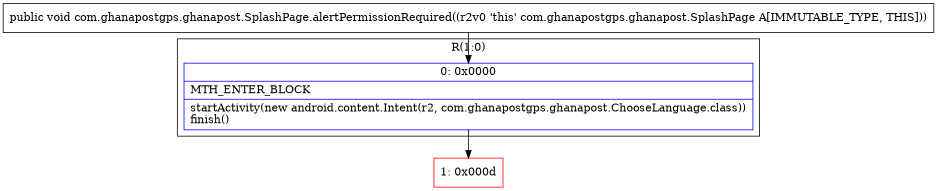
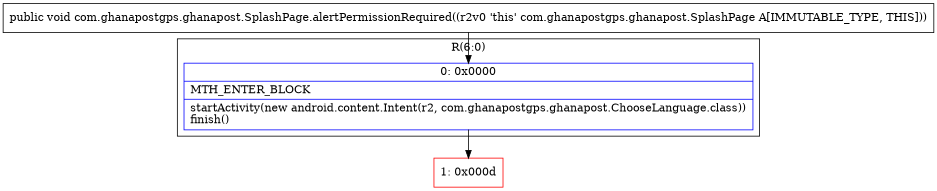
  digraph {
    node [shape=record]
    n1 [color=blue label="{0\:\ 0x0000|MTH_ENTER_BLOCK\l|startActivity(new android.content.Intent(r2, com.ghanapostgps.ghanapost.ChooseLanguage.class))\lfinish()\l}"]
    n2 [color=red label="{1\:\ 0x000d}"]
    n3 [label="{public void com.ghanapostgps.ghanapost.SplashPage.alertPermissionRequired((r2v0 'this' com.ghanapostgps.ghanapost.SplashPage A[IMMUTABLE_TYPE, THIS])) }"]
    subgraph cluster_1 {
-     label="R(1:0)"
+     label="R(6:0)"
      n1
    }
    n1 -> n2
    n3 -> n1
  }
